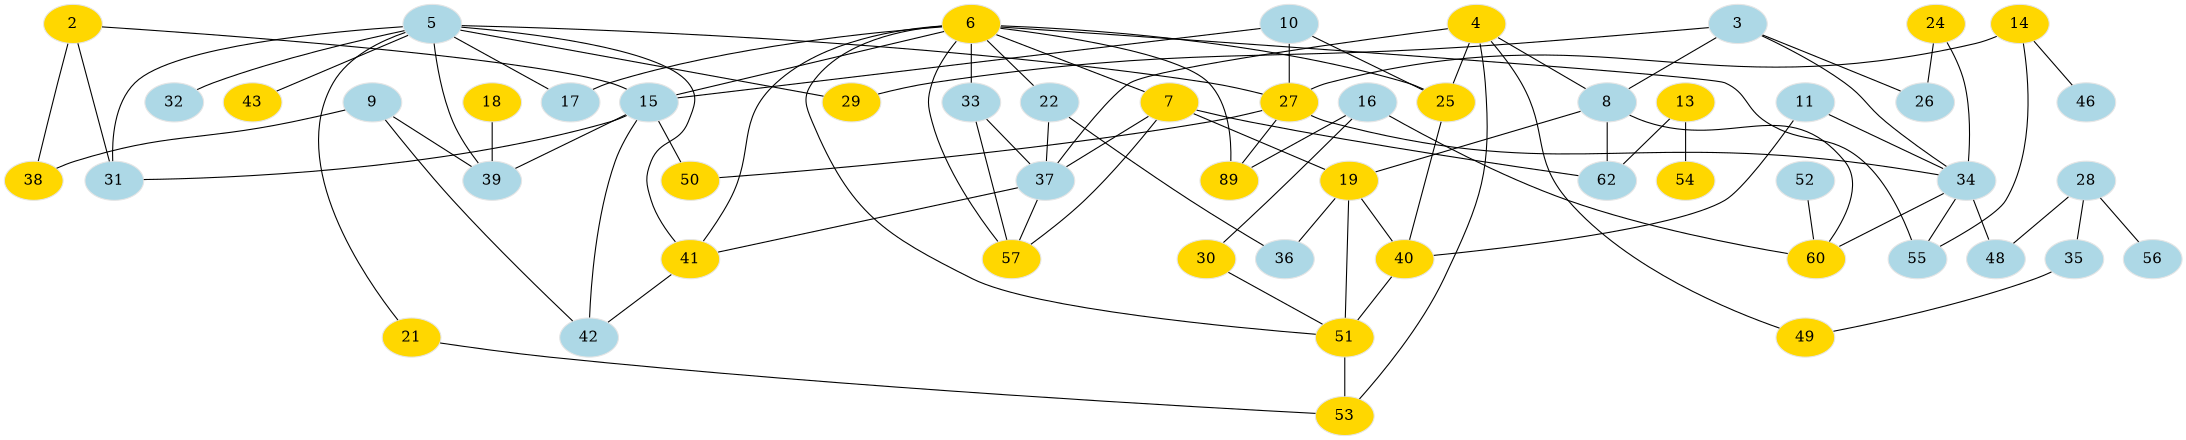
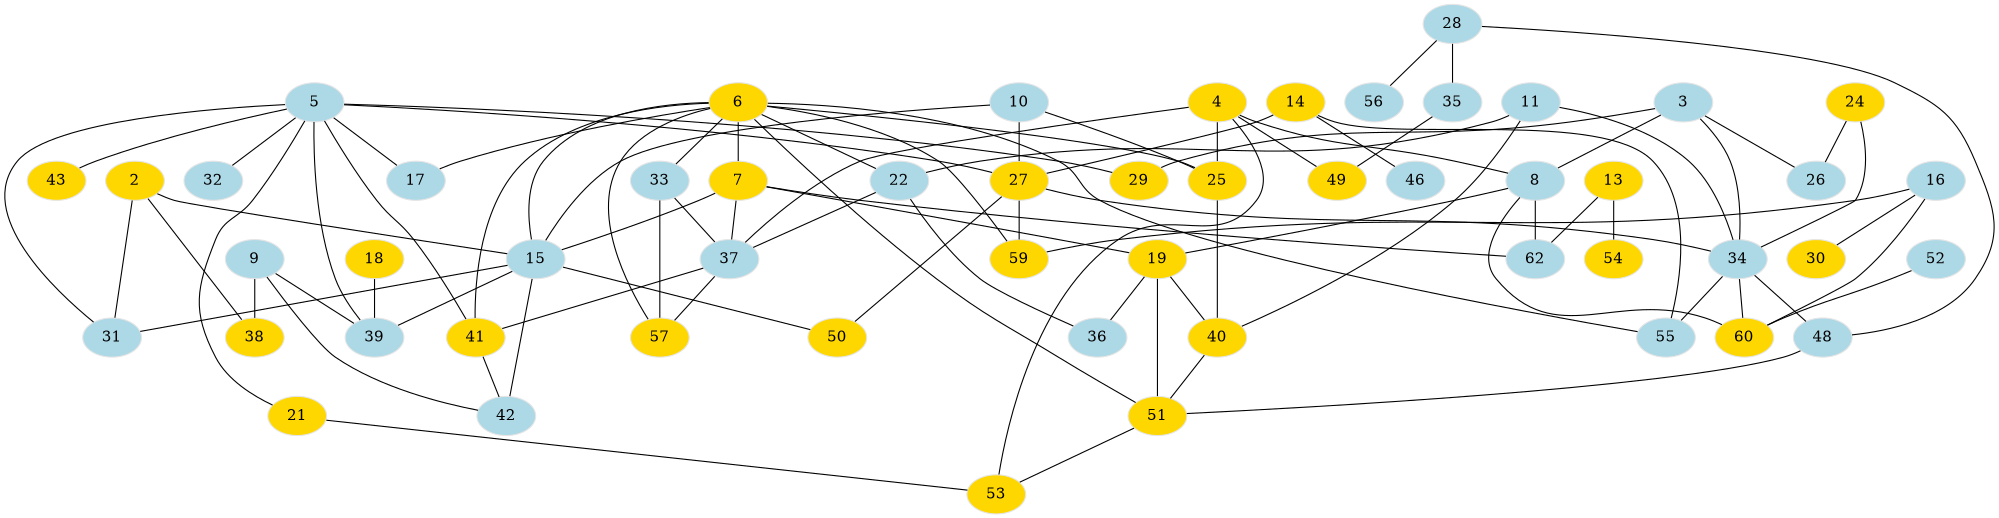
  graph {
    node [color=gray90 fillcolor=lightblue style=filled]
    edge [weight=1.0]
    2 [fillcolor=gold]
    15
    31
    38 [fillcolor=gold]
    39
    42
    50 [fillcolor=gold]
    22
    37
    36
    3
    8
    26
    29 [fillcolor=gold]
    34
    19 [fillcolor=gold]
    62
    60 [fillcolor=gold]
    55
    48
    4 [fillcolor=gold]
    25 [fillcolor=gold]
    49 [fillcolor=gold]
    53 [fillcolor=gold]
    40 [fillcolor=gold]
    41 [fillcolor=gold]
    57 [fillcolor=gold]
    5
    17
    21 [fillcolor=gold]
    27 [fillcolor=gold]
    32
    43 [fillcolor=gold]
-   59 [fillcolor=gold label=89]
+   59 [fillcolor=gold]
    6 [fillcolor=gold]
    7 [fillcolor=gold]
    33
    51 [fillcolor=gold]
    9
    10
    11
    13 [fillcolor=gold]
    54 [fillcolor=gold]
    14 [fillcolor=gold]
    n45 [label=46]
    16
    30 [fillcolor=gold]
    18 [fillcolor=gold]
    24 [fillcolor=gold]
    28
    35
    56
    52
    2 -- 15
    2 -- 31
    2 -- 38
    15 -- 31
    15 -- 39 [weight=2.0]
    15 -- 42 [weight=2.0]
    15 -- 50
    22 -- 37
    22 -- 36
    37 -- 41
    37 -- 57
    3 -- 8
    3 -- 26
    3 -- 29
    3 -- 34
    8 -- 19
    8 -- 62
    8 -- 60
    34 -- 60
    34 -- 55
    34 -- 48
    19 -- 36
    19 -- 40
    19 -- 51 [weight=2.0]
-   30 -- 51
+   48 -- 51
    4 -- 37
    4 -- 8
    4 -- 25 [weight=2.0]
    4 -- 49
    4 -- 53
    25 -- 40 [weight=2.0]
    40 -- 51
    41 -- 42
    5 -- 31
    5 -- 39
    5 -- 29
    5 -- 41
    5 -- 17
    5 -- 21
    5 -- 27
    5 -- 32
    5 -- 43
    21 -- 53
    27 -- 50
    27 -- 34
    27 -- 59
    6 -- 15
    6 -- 22
    6 -- 55
    6 -- 25
    6 -- 41
    6 -- 57
    6 -- 17
    6 -- 59
    6 -- 7
    6 -- 33
    6 -- 51
-   7 -- 57
+   7 -- 15
    7 -- 37
    7 -- 19
    7 -- 62
    33 -- 37
    33 -- 57
    51 -- 53
    9 -- 38
    9 -- 39
    9 -- 42
    10 -- 15
    10 -- 25
    10 -- 27
+   11 -- 22
    11 -- 34
    11 -- 40
    13 -- 62
    13 -- 54
    14 -- 55
    14 -- 27 [weight=2.0]
    14 -- n45
    16 -- 60
    16 -- 59
    16 -- 30
    18 -- 39
    24 -- 26
    24 -- 34
    28 -- 48
    28 -- 35
    28 -- 56
    35 -- 49
    52 -- 60
  }
